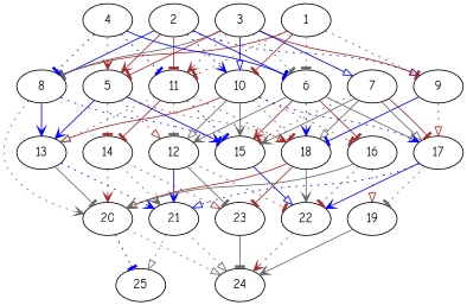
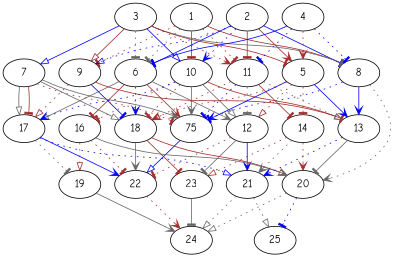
  digraph {
    fontname="Comic Neue"
    node [alpha=0.03 fontname="Comic Neue"]
    edge [arrowhead=tee color=brown fontname="Comic Neue" style=solid]
    1 [alpha=0.04 expect_size=25574400]
    6 [alpha=0.19 expect_size=5413888]
    8 [alpha=0.01 expect_size=38111232]
    9 [alpha=0.07 expect_size=41635840]
    10 [alpha=0.17 expect_size=25963520]
    11 [expect_size=48433152]
    12 [alpha=0.15 expect_size=11478016]
-   15 [alpha=0.15 expect_size=24258560]
+   15 [alpha=0.15 expect_size=24258560 label=75]
    18 [alpha=0.01 expect_size=11906048]
    16 [alpha=0.08 expect_size=5526528]
    17 [alpha=0.16 expect_size=51133440]
    13 [alpha=0.01 expect_size=19103744]
    20 [alpha=0.14 expect_size=31883264]
    14 [expect_size=17580032]
    21 [alpha=0.17 expect_size=24537088]
    22 [alpha=0.11 expect_size=31928320]
    23 [alpha=0.01 expect_size=20215808]
    19 [alpha=0.20 expect_size=14751744]
    2 [expect_size=32099328]
    5 [alpha=0.12 expect_size=45903872]
    3 [alpha=0.19 expect_size=43251712]
    7 [expect_size=41946112]
    4 [expect_size=38625280]
    24 [alpha=0.06 expect_size=21642240]
    25 [alpha=0.08 expect_size=28509184]
    1 -> 6 [color=gray40 style=dotted]
    1 -> 8
    1 -> 9 [style=dotted]
    1 -> 10
    1 -> 11 [style=dotted]
    6 -> 12 [arrowhead=vee color=gray40]
    6 -> 15 [arrowhead=vee]
    6 -> 18 [arrowhead=vee color=blue style=dotted]
    6 -> 16
    6 -> 17 [arrowhead=onormal color=gray40]
    8 -> 15 [color=blue style=dotted]
    8 -> 13 [arrowhead=vee color=blue]
    8 -> 20 [arrowhead=vee color=gray40 style=dotted]
    9 -> 18 [color=blue]
    9 -> 17 [arrowhead=onormal style=dotted]
+   9 -> 13
    10 -> 12 [arrowhead=onormal color=gray40]
    10 -> 15 [arrowhead=vee color=gray40]
    10 -> 18 [style=dotted]
    10 -> 16 [style=dotted]
    10 -> 17 [arrowhead=vee color=blue style=dotted]
    10 -> 13 [arrowhead=onormal]
    11 -> 12 [color=gray40 style=dotted]
    11 -> 15 [color=blue style=dotted]
    11 -> 18 [arrowhead=vee style=dotted]
    11 -> 13 [arrowhead=onormal color=gray40 style=dotted]
    11 -> 14
    12 -> 21 [arrowhead=vee color=blue]
    12 -> 22 [style=dotted]
    12 -> 23 [color=gray40]
    15 -> 22 [arrowhead=onormal color=blue]
    18 -> 20 [arrowhead=onormal]
    18 -> 22 [arrowhead=vee color=gray40]
    18 -> 23
    16 -> 20 [arrowhead=vee color=gray40]
    16 -> 22 [style=dotted]
    16 -> 19 [arrowhead=onormal style=dotted]
    17 -> 21 [arrowhead=onormal color=blue style=dotted]
    17 -> 22 [arrowhead=vee color=blue]
    17 -> 19 [color=gray40 style=dotted]
    13 -> 20 [color=gray40]
    13 -> 21 [arrowhead=vee color=blue style=dotted]
    20 -> 24 [arrowhead=onormal color=gray40 style=dotted]
    20 -> 25 [color=blue style=dotted]
    14 -> 20 [arrowhead=vee style=dotted]
    14 -> 21 [arrowhead=vee color=gray40 style=dotted]
    14 -> 23 [arrowhead=onormal style=dotted]
    21 -> 24 [arrowhead=onormal color=gray40 style=dotted]
    21 -> 25 [arrowhead=onormal color=gray40 style=dotted]
    22 -> 24 [arrowhead=vee style=dotted]
    23 -> 24 [color=gray40]
    19 -> 24 [arrowhead=vee color=gray40]
    2 -> 6 [color=blue]
    2 -> 8 [color=blue]
    2 -> 9 [arrowhead=onormal color=blue style=dotted]
    2 -> 10 [arrowhead=vee color=blue style=dotted]
    2 -> 11
    2 -> 5 [arrowhead=vee]
    5 -> 12 [arrowhead=onormal style=dotted]
    5 -> 15 [arrowhead=vee color=blue]
    5 -> 18 [arrowhead=onormal style=dotted]
    5 -> 13 [arrowhead=vee color=blue]
    5 -> 14 [style=dotted]
    3 -> 6 [color=gray40 style=dotted]
    3 -> 8 [color=gray40]
    3 -> 9 [arrowhead=onormal]
    3 -> 10 [arrowhead=onormal color=blue]
    3 -> 11 [arrowhead=vee style=dotted]
    3 -> 5
    3 -> 7 [arrowhead=onormal color=blue]
    7 -> 15 [style=dotted]
    7 -> 15 [arrowhead=vee color=gray40]
    7 -> 18 [arrowhead=onormal color=gray40]
    7 -> 17 [arrowhead=onormal color=gray40]
    7 -> 17
    4 -> 6 [color=blue]
    4 -> 8 [color=blue style=dotted]
    4 -> 11 [color=blue style=dotted]
    4 -> 5 [arrowhead=vee style=dotted]
  }
